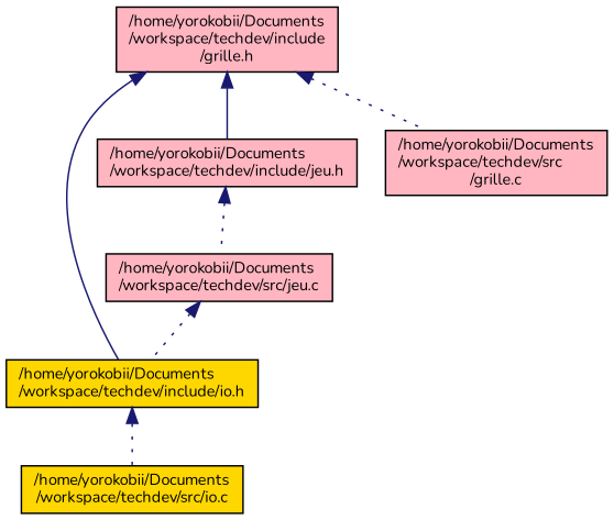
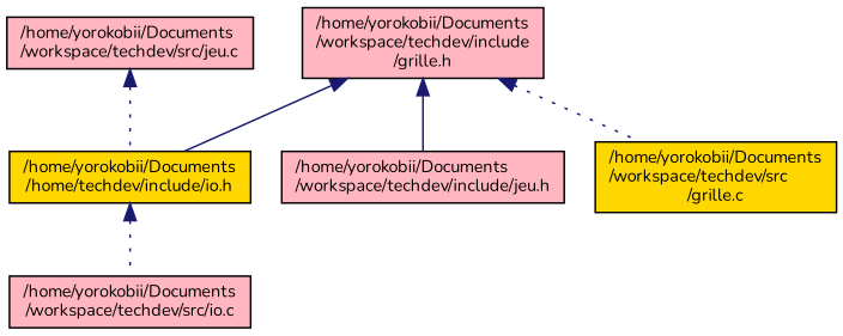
  digraph {
    fontname=Nunito
    node [color=black fillcolor=lightpink fontname=Nunito fontsize=10 shape=record style=filled]
    edge [color=midnightblue dir=back fontname=Nunito fontsize=10 labelfontname=Helvetica labelfontsize=10 style=dotted]
    n1 [fontcolor=black height=0.2 label="/home/yorokobii/Documents\l/workspace/techdev/include\l/grille.h" width=0.4]
-   n2 [fillcolor=gold height=0.2 label="/home/yorokobii/Documents\l/workspace/techdev/include/io.h" width=0.4]
+   n2 [fillcolor=gold height=0.2 label="/home/yorokobii/Documents\l/home/techdev/include/io.h" width=0.4]
    n3 [height=0.2 label="/home/yorokobii/Documents\l/workspace/techdev/include/jeu.h" width=0.4]
-   n4 [height=0.2 label="/home/yorokobii/Documents\l/workspace/techdev/src\l/grille.c" width=0.4]
-   n5 [fillcolor=gold height=0.2 label="/home/yorokobii/Documents\l/workspace/techdev/src/io.c" width=0.4]
+   n4 [fillcolor=gold height=0.2 label="/home/yorokobii/Documents\l/workspace/techdev/src\l/grille.c" width=0.4]
+   n5 [height=0.2 label="/home/yorokobii/Documents\l/workspace/techdev/src/io.c" width=0.4]
    n6 [height=0.2 label="/home/yorokobii/Documents\l/workspace/techdev/src/jeu.c" width=0.4]
    n1 -> n2 [style=solid]
    n1 -> n3 [style=solid]
    n1 -> n4
    n2 -> n5
-   n3 -> n6
    n6 -> n2
  }
